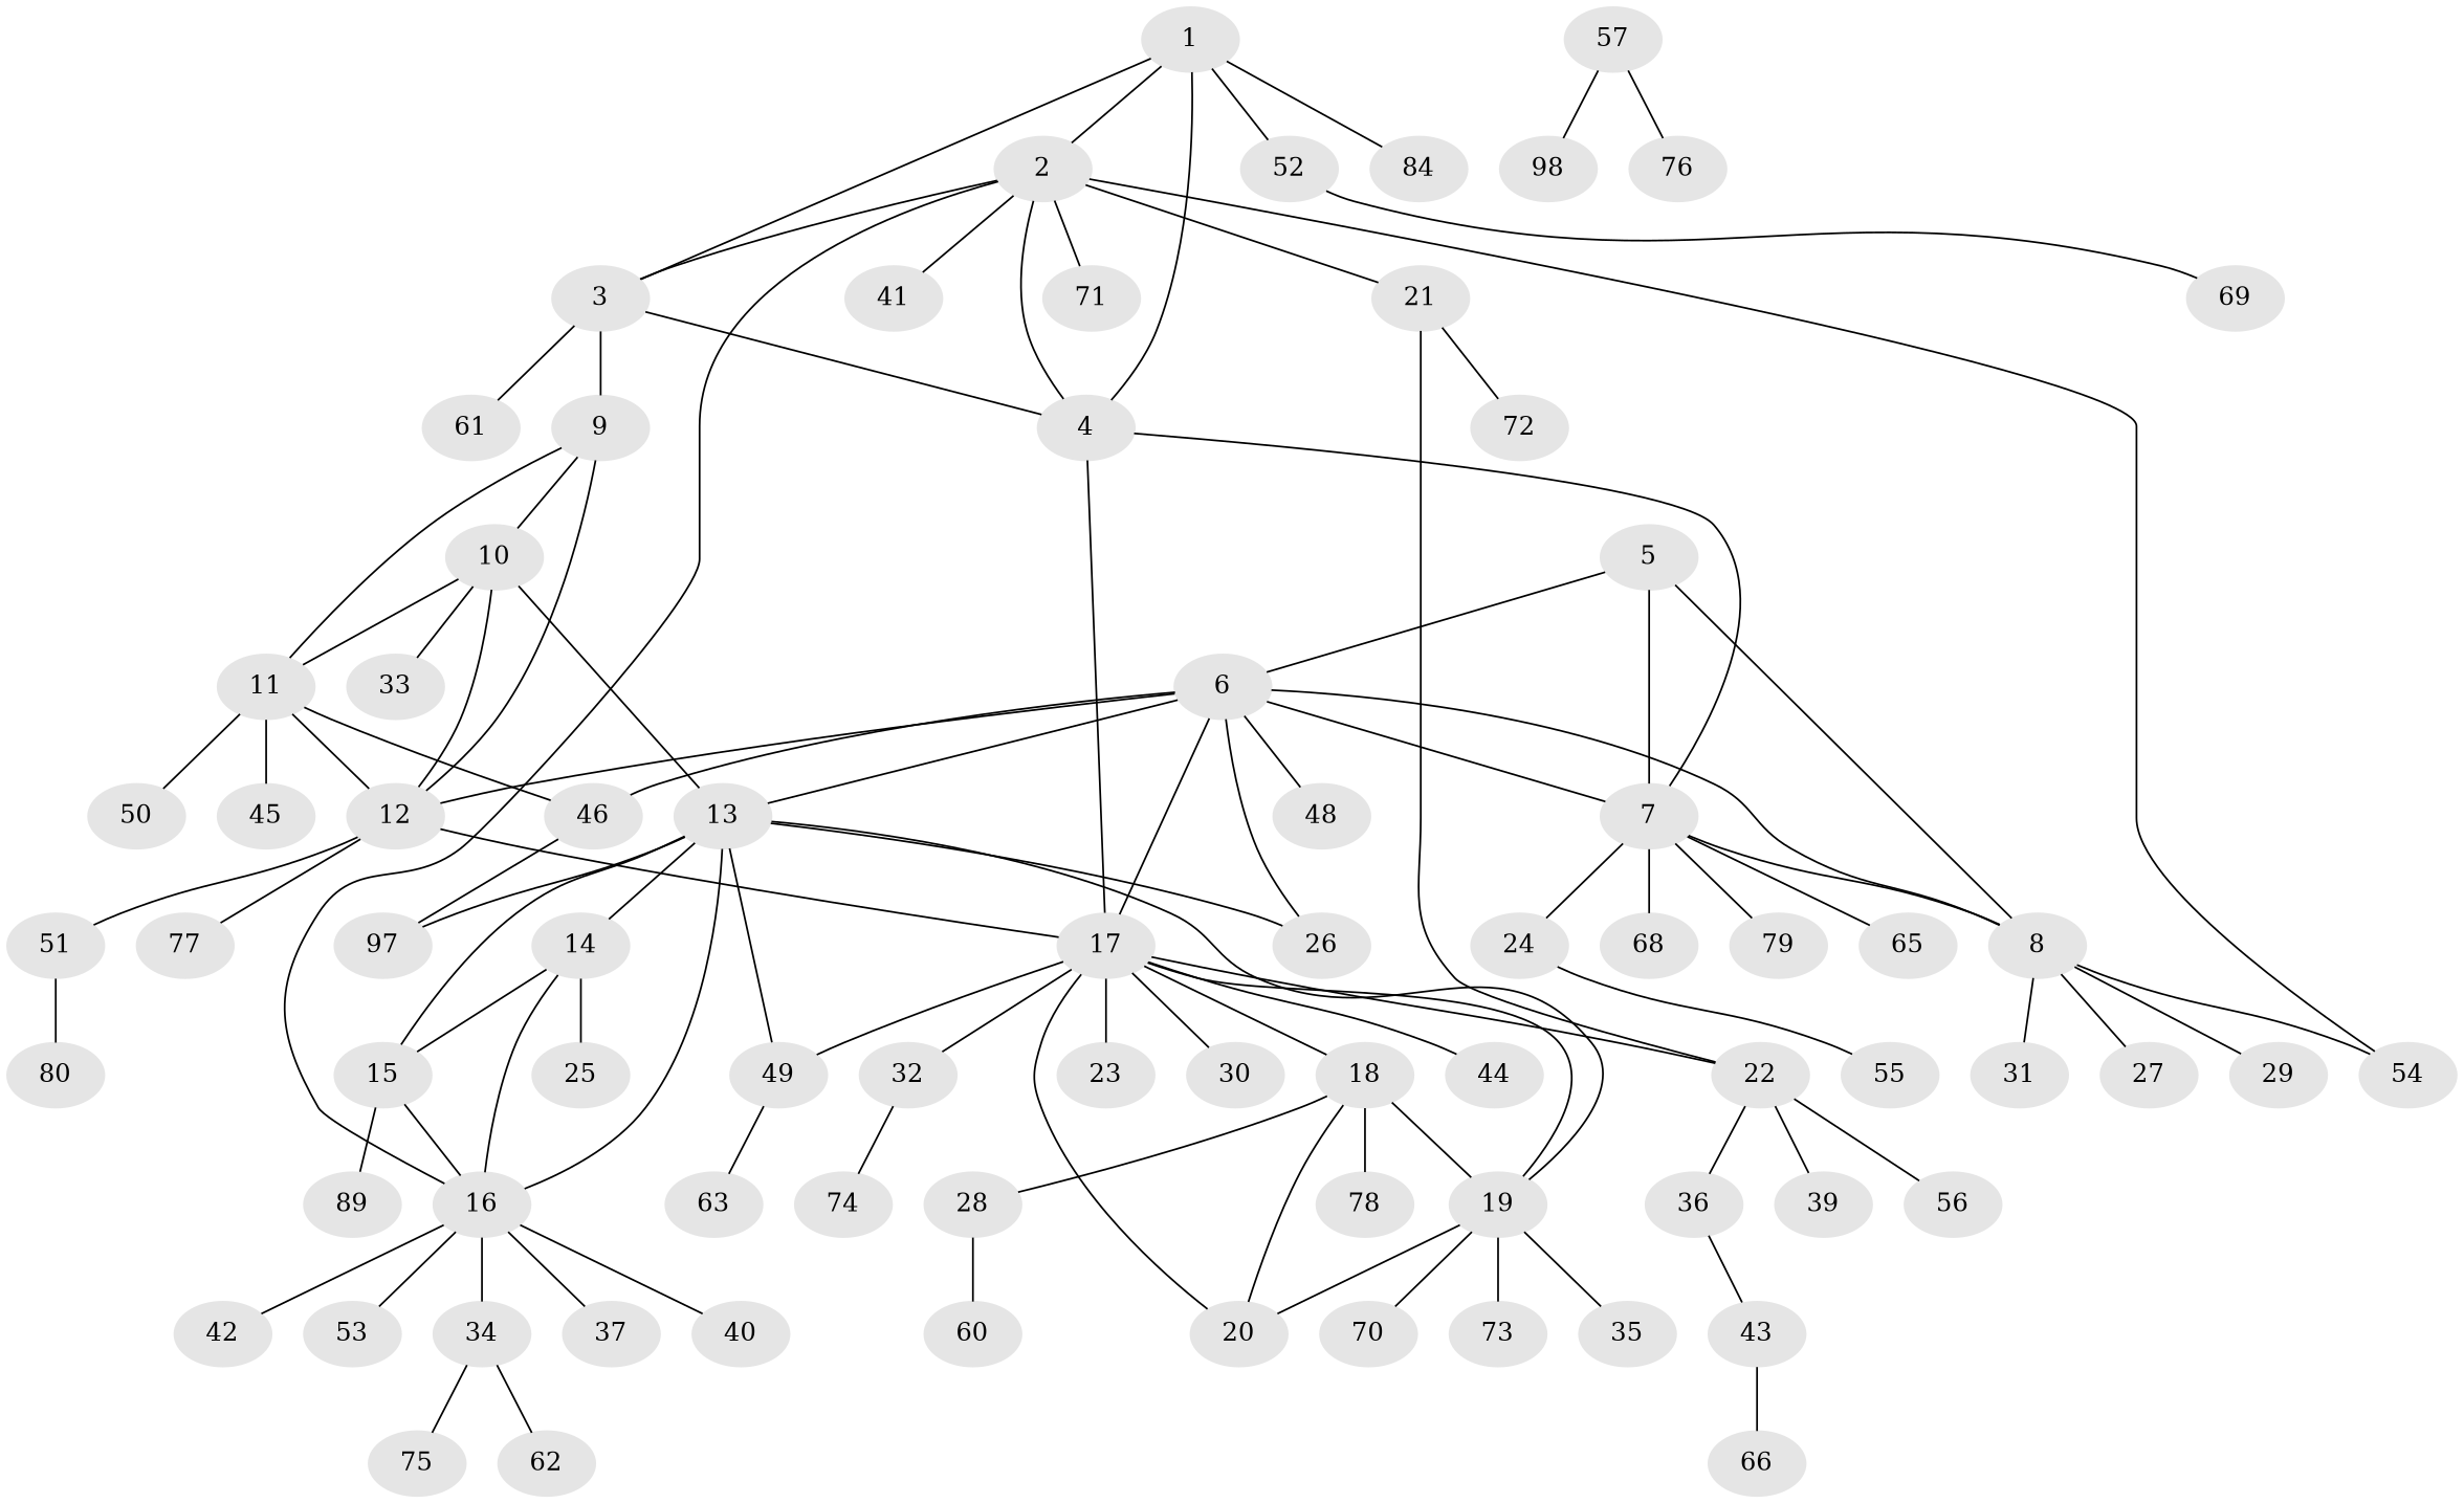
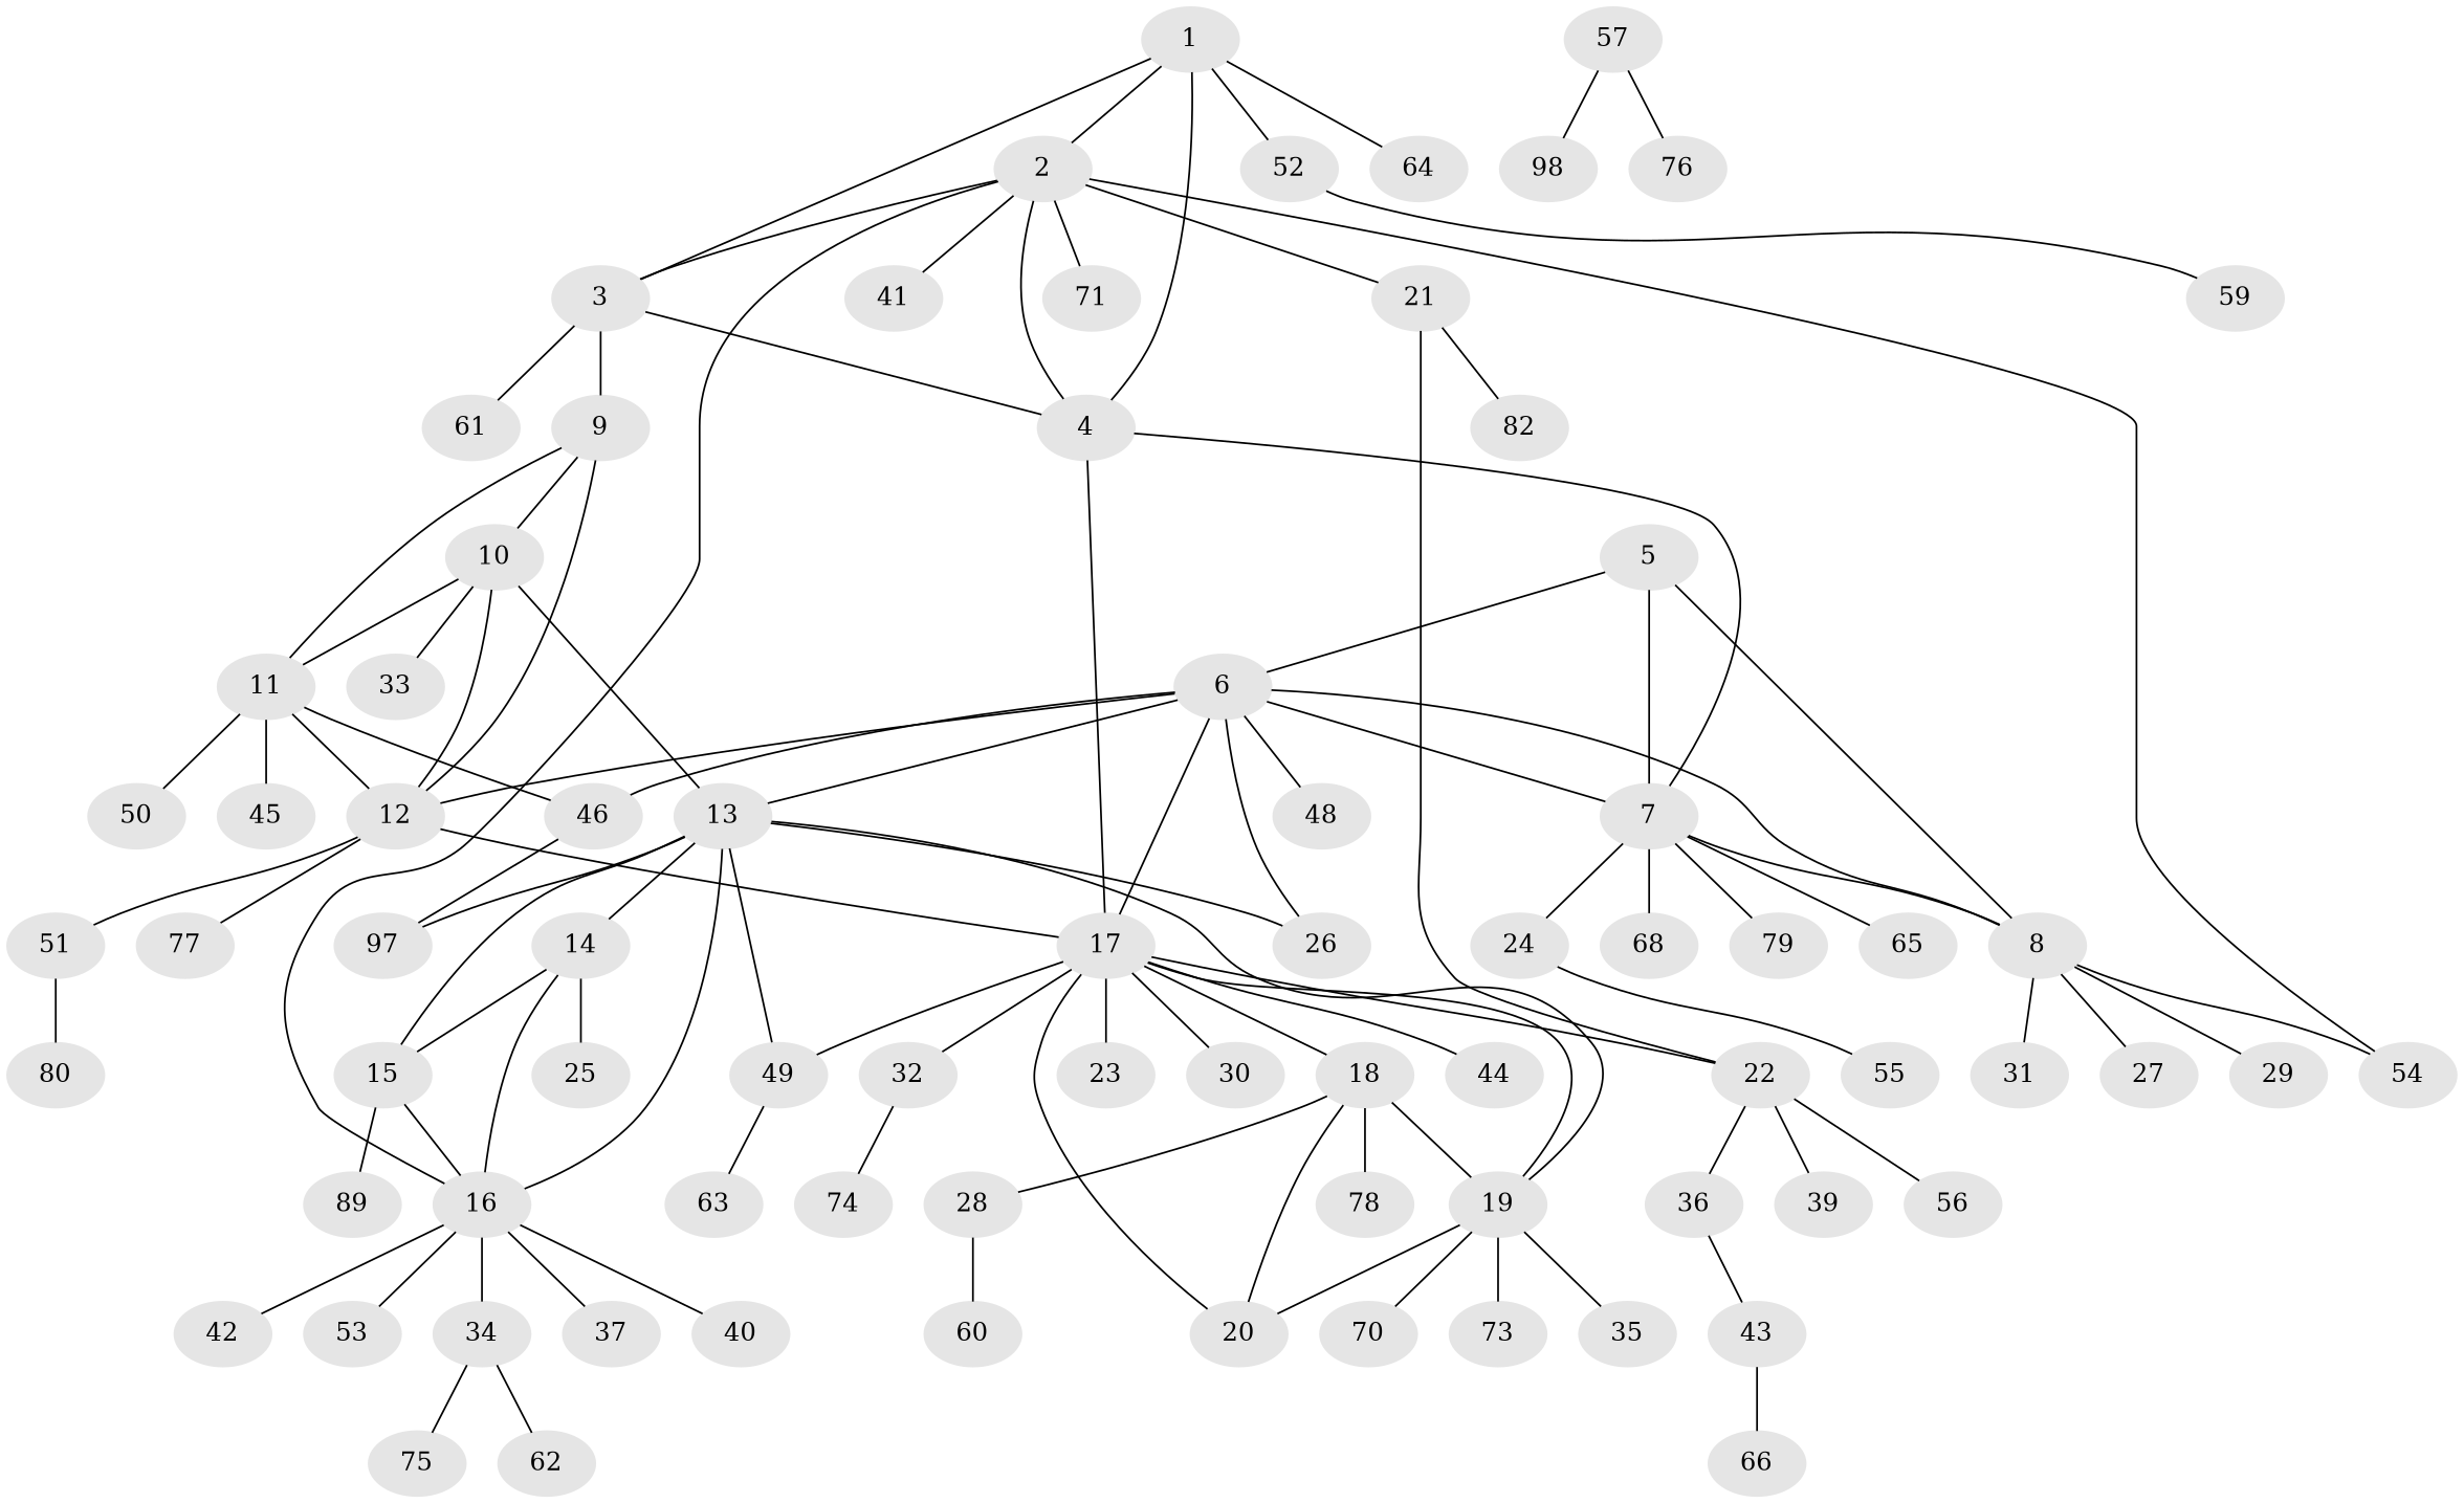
  graph {
    node [color=gray90 style=filled]
    1
    2
    3
    4
    52
-   64 [label=84]
+   64
    16
    21
    41
    54
    71
    9
    61
    7
    17
-   69
+   69 [label=59]
    34
    37
    40
    42
    53
    22
-   72
+   72 [label=82]
    12
    10
    11
    8
    24
    65
    68
    79
    19
    49
    18
    20
    23
    30
    32
    44
    5
    6
    13
    26
    46
    48
    27
    29
    31
    51
    77
    14
    15
    n53 [label=97]
    55
    33
    45
    50
    80
    25
    n60 [label=89]
    35
    70
    73
    63
    62
    75
    28
    78
    36
    39
    56
    74
    60
    43
    66
    n76 [label=98]
    57
    76
    1 -- 2
    1 -- 3
    1 -- 4
    1 -- 52
    1 -- 64
    2 -- 3
    2 -- 4
    2 -- 16
    2 -- 21
    2 -- 41
    2 -- 54
    2 -- 71
    3 -- 4
    3 -- 9
    3 -- 61
    4 -- 7
    4 -- 17
    52 -- 69
    16 -- 34
    16 -- 37
    16 -- 40
    16 -- 42
    16 -- 53
    21 -- 22
    21 -- 72
    9 -- 12
    9 -- 10
    9 -- 11
    7 -- 8
    7 -- 24
    7 -- 65
    7 -- 68
    7 -- 79
    17 -- 22
    17 -- 19
    17 -- 49
    17 -- 18
    17 -- 20
    17 -- 23
    17 -- 30
    17 -- 32
    17 -- 44
    34 -- 62
    34 -- 75
    22 -- 36
    22 -- 39
    22 -- 56
    12 -- 17
    12 -- 51
    12 -- 77
    10 -- 12
    10 -- 11
    10 -- 13
    10 -- 33
    11 -- 12
    11 -- 46
    11 -- 45
    11 -- 50
    8 -- 54
    8 -- 27
    8 -- 29
    8 -- 31
    24 -- 55
    19 -- 20
    19 -- 35
    19 -- 70
    19 -- 73
    49 -- 63
    18 -- 19
    18 -- 20
    18 -- 28
    18 -- 78
    32 -- 74
    5 -- 7
    5 -- 8
    5 -- 6
    6 -- 7
    6 -- 17
    6 -- 12
    6 -- 8
    6 -- 13
    6 -- 26
    6 -- 46
    6 -- 48
    13 -- 16
    13 -- 19
    13 -- 49
    13 -- 26
    13 -- 14
    13 -- 15
    13 -- n53
    46 -- n53
    51 -- 80
    14 -- 16
    14 -- 15
    14 -- 25
    15 -- 16
    15 -- n60
    28 -- 60
    36 -- 43
    43 -- 66
    57 -- n76
    57 -- 76
  }
